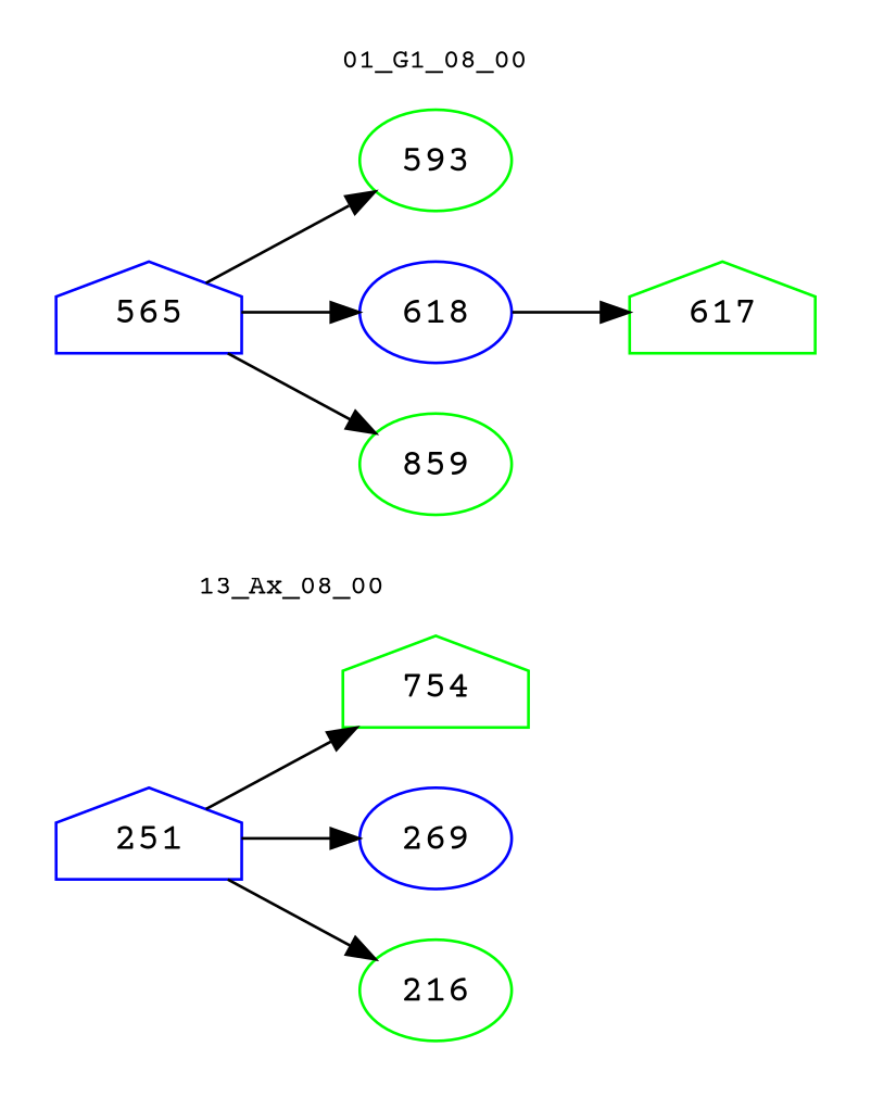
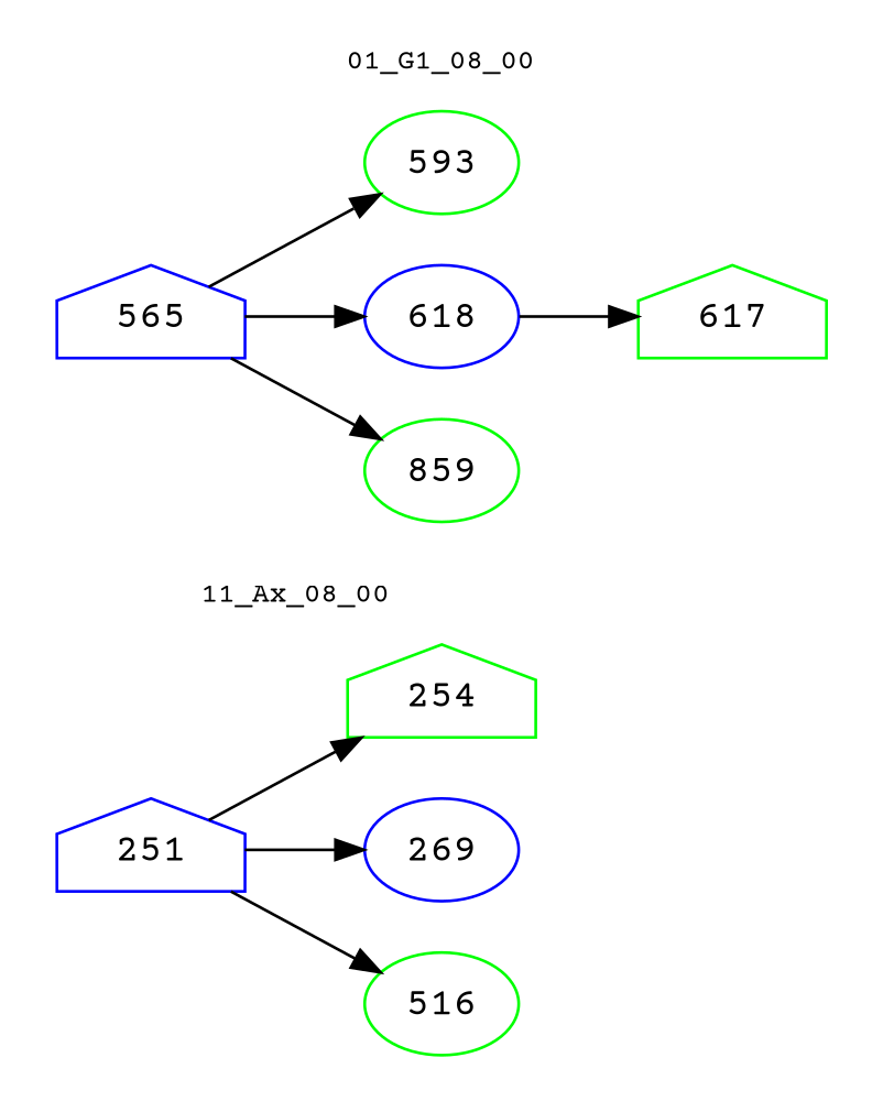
  digraph {
    fontname="Courier Prime"
    rankdir=LR
    node [color=green fontname="Courier Prime" shape=ellipse]
    edge [color=black fontname="Courier Prime"]
    n1 [color=blue label=251 shape=house]
-   n2 [label=216]
+   n2 [label=516]
    n3 [color=blue label=269]
-   n4 [label=754 shape=house]
+   n4 [label=254 shape=house]
    n5 [color=blue label=565 shape=house]
    n6 [label=859]
    n7 [color=blue label=618]
    n8 [label=593]
    n9 [label=617 shape=house]
    subgraph cluster_1 {
      color=white
      fontsize=10
-     label="13_Ax_08_00"
+     label="11_Ax_08_00"
      n1
      n2
      n3
      n4
    }
    subgraph cluster_2 {
      color=white
      fontsize=10
      label="01_G1_08_00"
      n5
      n6
      n7
      n8
      n9
    }
    n1 -> n2
    n1 -> n3
    n1 -> n4
    n5 -> n6
    n5 -> n7
    n5 -> n8
    n7 -> n9
  }
